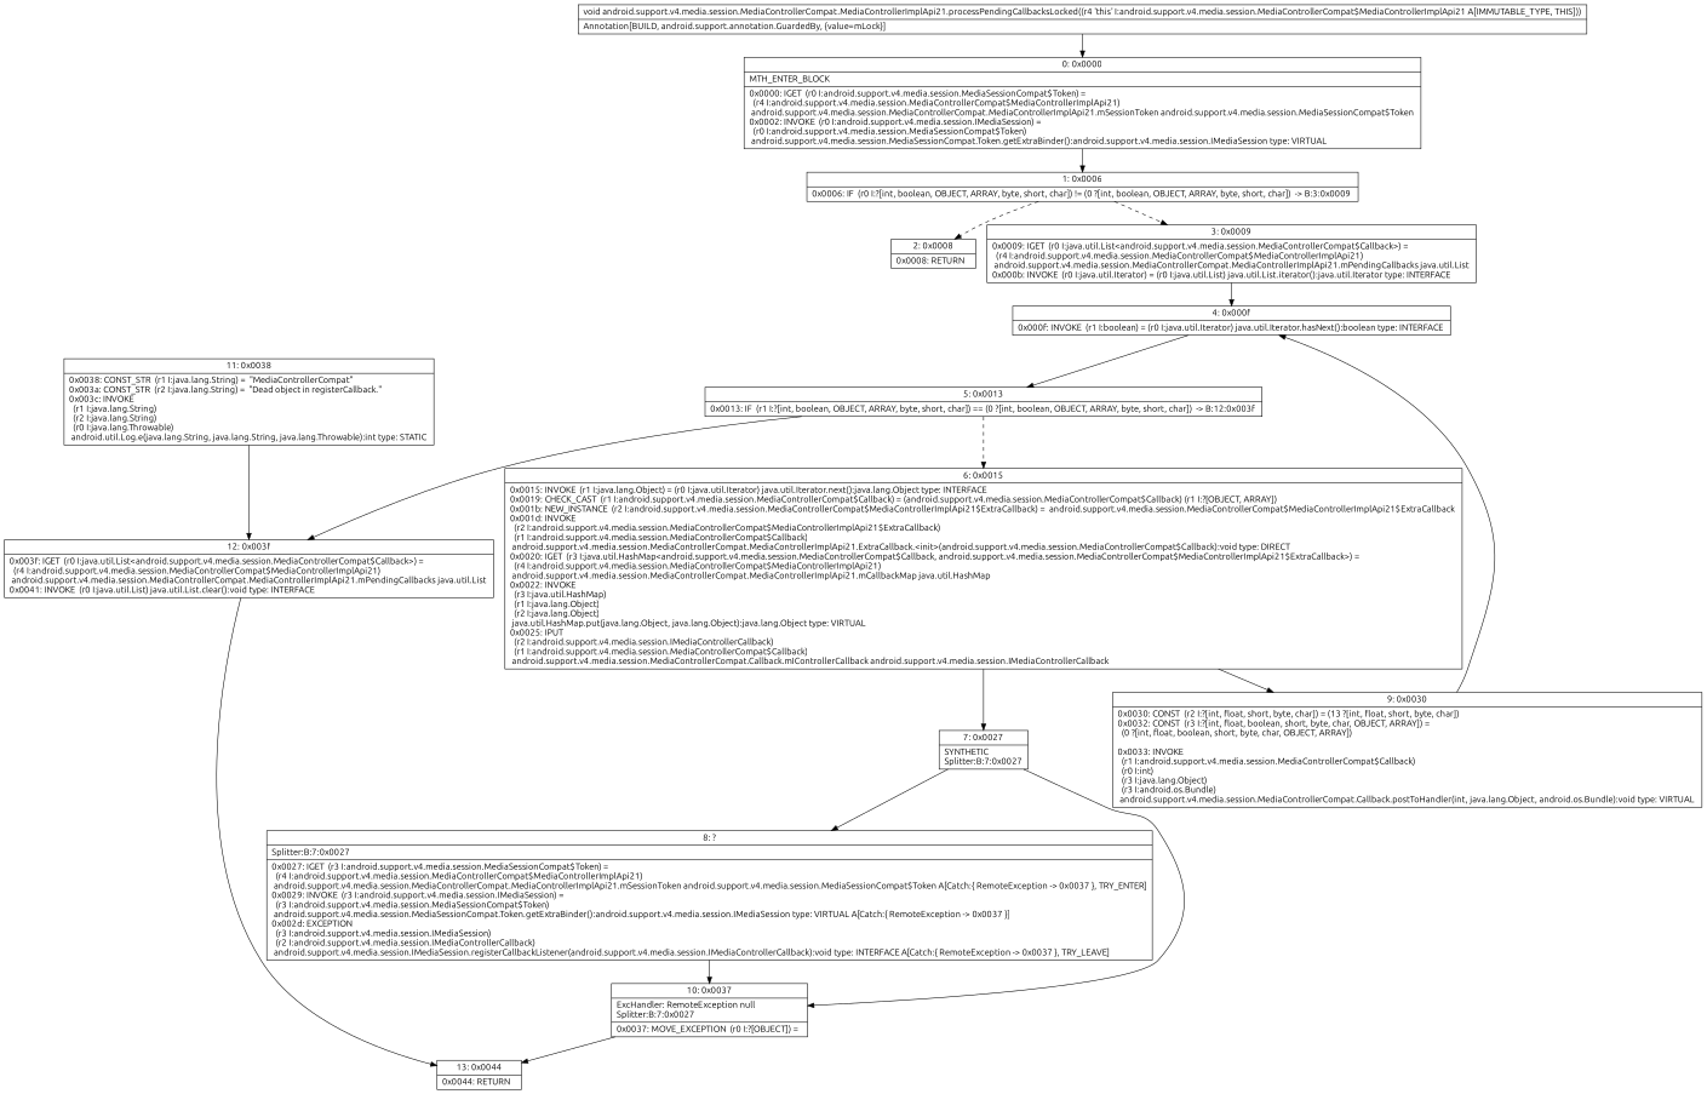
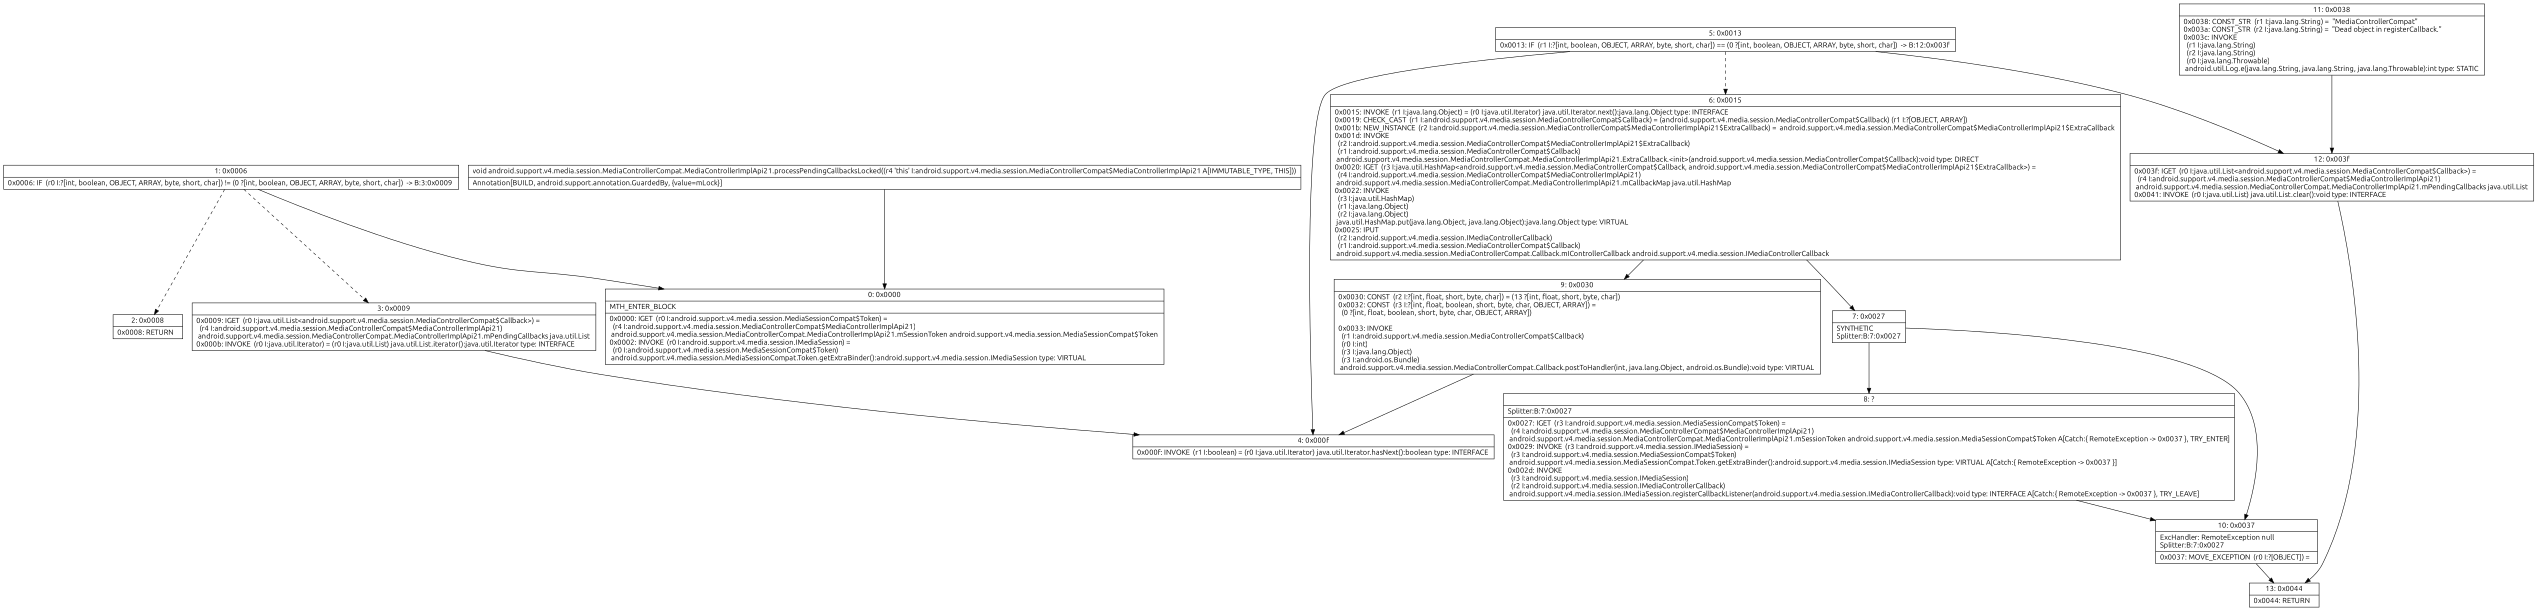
  digraph {
    fontname=Ubuntu
    node [fontname=Ubuntu shape=record]
    edge [fontname=Ubuntu]
    n1 [label="{0\:\ 0x0000|MTH_ENTER_BLOCK\l|0x0000: IGET  (r0 I:android.support.v4.media.session.MediaSessionCompat$Token) = \l  (r4 I:android.support.v4.media.session.MediaControllerCompat$MediaControllerImplApi21)\l android.support.v4.media.session.MediaControllerCompat.MediaControllerImplApi21.mSessionToken android.support.v4.media.session.MediaSessionCompat$Token \l0x0002: INVOKE  (r0 I:android.support.v4.media.session.IMediaSession) = \l  (r0 I:android.support.v4.media.session.MediaSessionCompat$Token)\l android.support.v4.media.session.MediaSessionCompat.Token.getExtraBinder():android.support.v4.media.session.IMediaSession type: VIRTUAL \l}"]
    n2 [label="{1\:\ 0x0006|0x0006: IF  (r0 I:?[int, boolean, OBJECT, ARRAY, byte, short, char]) != (0 ?[int, boolean, OBJECT, ARRAY, byte, short, char])  \-\> B:3:0x0009 \l}"]
    n3 [label="{2\:\ 0x0008|0x0008: RETURN   \l}"]
    n4 [label="{3\:\ 0x0009|0x0009: IGET  (r0 I:java.util.List\<android.support.v4.media.session.MediaControllerCompat$Callback\>) = \l  (r4 I:android.support.v4.media.session.MediaControllerCompat$MediaControllerImplApi21)\l android.support.v4.media.session.MediaControllerCompat.MediaControllerImplApi21.mPendingCallbacks java.util.List \l0x000b: INVOKE  (r0 I:java.util.Iterator) = (r0 I:java.util.List) java.util.List.iterator():java.util.Iterator type: INTERFACE \l}"]
    n5 [label="{4\:\ 0x000f|0x000f: INVOKE  (r1 I:boolean) = (r0 I:java.util.Iterator) java.util.Iterator.hasNext():boolean type: INTERFACE \l}"]
    n6 [label="{5\:\ 0x0013|0x0013: IF  (r1 I:?[int, boolean, OBJECT, ARRAY, byte, short, char]) == (0 ?[int, boolean, OBJECT, ARRAY, byte, short, char])  \-\> B:12:0x003f \l}"]
    n7 [label="{6\:\ 0x0015|0x0015: INVOKE  (r1 I:java.lang.Object) = (r0 I:java.util.Iterator) java.util.Iterator.next():java.lang.Object type: INTERFACE \l0x0019: CHECK_CAST  (r1 I:android.support.v4.media.session.MediaControllerCompat$Callback) = (android.support.v4.media.session.MediaControllerCompat$Callback) (r1 I:?[OBJECT, ARRAY]) \l0x001b: NEW_INSTANCE  (r2 I:android.support.v4.media.session.MediaControllerCompat$MediaControllerImplApi21$ExtraCallback) =  android.support.v4.media.session.MediaControllerCompat$MediaControllerImplApi21$ExtraCallback \l0x001d: INVOKE  \l  (r2 I:android.support.v4.media.session.MediaControllerCompat$MediaControllerImplApi21$ExtraCallback)\l  (r1 I:android.support.v4.media.session.MediaControllerCompat$Callback)\l android.support.v4.media.session.MediaControllerCompat.MediaControllerImplApi21.ExtraCallback.\<init\>(android.support.v4.media.session.MediaControllerCompat$Callback):void type: DIRECT \l0x0020: IGET  (r3 I:java.util.HashMap\<android.support.v4.media.session.MediaControllerCompat$Callback, android.support.v4.media.session.MediaControllerCompat$MediaControllerImplApi21$ExtraCallback\>) = \l  (r4 I:android.support.v4.media.session.MediaControllerCompat$MediaControllerImplApi21)\l android.support.v4.media.session.MediaControllerCompat.MediaControllerImplApi21.mCallbackMap java.util.HashMap \l0x0022: INVOKE  \l  (r3 I:java.util.HashMap)\l  (r1 I:java.lang.Object)\l  (r2 I:java.lang.Object)\l java.util.HashMap.put(java.lang.Object, java.lang.Object):java.lang.Object type: VIRTUAL \l0x0025: IPUT  \l  (r2 I:android.support.v4.media.session.IMediaControllerCallback)\l  (r1 I:android.support.v4.media.session.MediaControllerCompat$Callback)\l android.support.v4.media.session.MediaControllerCompat.Callback.mIControllerCallback android.support.v4.media.session.IMediaControllerCallback \l}"]
    n8 [label="{12\:\ 0x003f|0x003f: IGET  (r0 I:java.util.List\<android.support.v4.media.session.MediaControllerCompat$Callback\>) = \l  (r4 I:android.support.v4.media.session.MediaControllerCompat$MediaControllerImplApi21)\l android.support.v4.media.session.MediaControllerCompat.MediaControllerImplApi21.mPendingCallbacks java.util.List \l0x0041: INVOKE  (r0 I:java.util.List) java.util.List.clear():void type: INTERFACE \l}"]
    n9 [label="{7\:\ 0x0027|SYNTHETIC\lSplitter:B:7:0x0027\l}"]
    n10 [label="{9\:\ 0x0030|0x0030: CONST  (r2 I:?[int, float, short, byte, char]) = (13 ?[int, float, short, byte, char]) \l0x0032: CONST  (r3 I:?[int, float, boolean, short, byte, char, OBJECT, ARRAY]) = \l  (0 ?[int, float, boolean, short, byte, char, OBJECT, ARRAY])\l \l0x0033: INVOKE  \l  (r1 I:android.support.v4.media.session.MediaControllerCompat$Callback)\l  (r0 I:int)\l  (r3 I:java.lang.Object)\l  (r3 I:android.os.Bundle)\l android.support.v4.media.session.MediaControllerCompat.Callback.postToHandler(int, java.lang.Object, android.os.Bundle):void type: VIRTUAL \l}"]
    n11 [label="{13\:\ 0x0044|0x0044: RETURN   \l}"]
-   n12 [label="{8\:\ ?|Splitter:B:7:0x0027\l|0x0027: IGET  (r3 I:android.support.v4.media.session.MediaSessionCompat$Token) = \l  (r4 I:android.support.v4.media.session.MediaControllerCompat$MediaControllerImplApi21)\l android.support.v4.media.session.MediaControllerCompat.MediaControllerImplApi21.mSessionToken android.support.v4.media.session.MediaSessionCompat$Token A[Catch:\{ RemoteException \-\> 0x0037 \}, TRY_ENTER]\l0x0029: INVOKE  (r3 I:android.support.v4.media.session.IMediaSession) = \l  (r3 I:android.support.v4.media.session.MediaSessionCompat$Token)\l android.support.v4.media.session.MediaSessionCompat.Token.getExtraBinder():android.support.v4.media.session.IMediaSession type: VIRTUAL A[Catch:\{ RemoteException \-\> 0x0037 \}]\l0x002d: EXCEPTION  \l  (r3 I:android.support.v4.media.session.IMediaSession)\l  (r2 I:android.support.v4.media.session.IMediaControllerCallback)\l android.support.v4.media.session.IMediaSession.registerCallbackListener(android.support.v4.media.session.IMediaControllerCallback):void type: INTERFACE A[Catch:\{ RemoteException \-\> 0x0037 \}, TRY_LEAVE]\l}"]
+   n12 [label="{8\:\ ?|Splitter:B:7:0x0027\l|0x0027: IGET  (r3 I:android.support.v4.media.session.MediaSessionCompat$Token) = \l  (r4 I:android.support.v4.media.session.MediaControllerCompat$MediaControllerImplApi21)\l android.support.v4.media.session.MediaControllerCompat.MediaControllerImplApi21.mSessionToken android.support.v4.media.session.MediaSessionCompat$Token A[Catch:\{ RemoteException \-\> 0x0037 \}, TRY_ENTER]\l0x0029: INVOKE  (r3 I:android.support.v4.media.session.IMediaSession) = \l  (r3 I:android.support.v4.media.session.MediaSessionCompat$Token)\l android.support.v4.media.session.MediaSessionCompat.Token.getExtraBinder():android.support.v4.media.session.IMediaSession type: VIRTUAL A[Catch:\{ RemoteException \-\> 0x0037 \}]\l0x002d: INVOKE  \l  (r3 I:android.support.v4.media.session.IMediaSession)\l  (r2 I:android.support.v4.media.session.IMediaControllerCallback)\l android.support.v4.media.session.IMediaSession.registerCallbackListener(android.support.v4.media.session.IMediaControllerCallback):void type: INTERFACE A[Catch:\{ RemoteException \-\> 0x0037 \}, TRY_LEAVE]\l}"]
    n13 [label="{10\:\ 0x0037|ExcHandler: RemoteException null\lSplitter:B:7:0x0027\l|0x0037: MOVE_EXCEPTION  (r0 I:?[OBJECT]) =  \l}"]
    n14 [label="{11\:\ 0x0038|0x0038: CONST_STR  (r1 I:java.lang.String) =  \"MediaControllerCompat\" \l0x003a: CONST_STR  (r2 I:java.lang.String) =  \"Dead object in registerCallback.\" \l0x003c: INVOKE  \l  (r1 I:java.lang.String)\l  (r2 I:java.lang.String)\l  (r0 I:java.lang.Throwable)\l android.util.Log.e(java.lang.String, java.lang.String, java.lang.Throwable):int type: STATIC \l}"]
    n15 [label="{void android.support.v4.media.session.MediaControllerCompat.MediaControllerImplApi21.processPendingCallbacksLocked((r4 'this' I:android.support.v4.media.session.MediaControllerCompat$MediaControllerImplApi21 A[IMMUTABLE_TYPE, THIS]))  | Annotation[BUILD, android.support.annotation.GuardedBy, \{value=mLock\}]\l}"]
-   n1 -> n2
+   n2 -> n1
    n2 -> n3 [style=dashed]
    n2 -> n4 [style=dashed]
    n4 -> n5
-   n5 -> n6
+   n6 -> n5
    n6 -> n7 [style=dashed]
    n6 -> n8
    n7 -> n9
    n7 -> n10
    n8 -> n11
    n9 -> n12
    n9 -> n13
    n10 -> n5
    n12 -> n13
    n13 -> n11
    n14 -> n8
    n15 -> n1
  }
